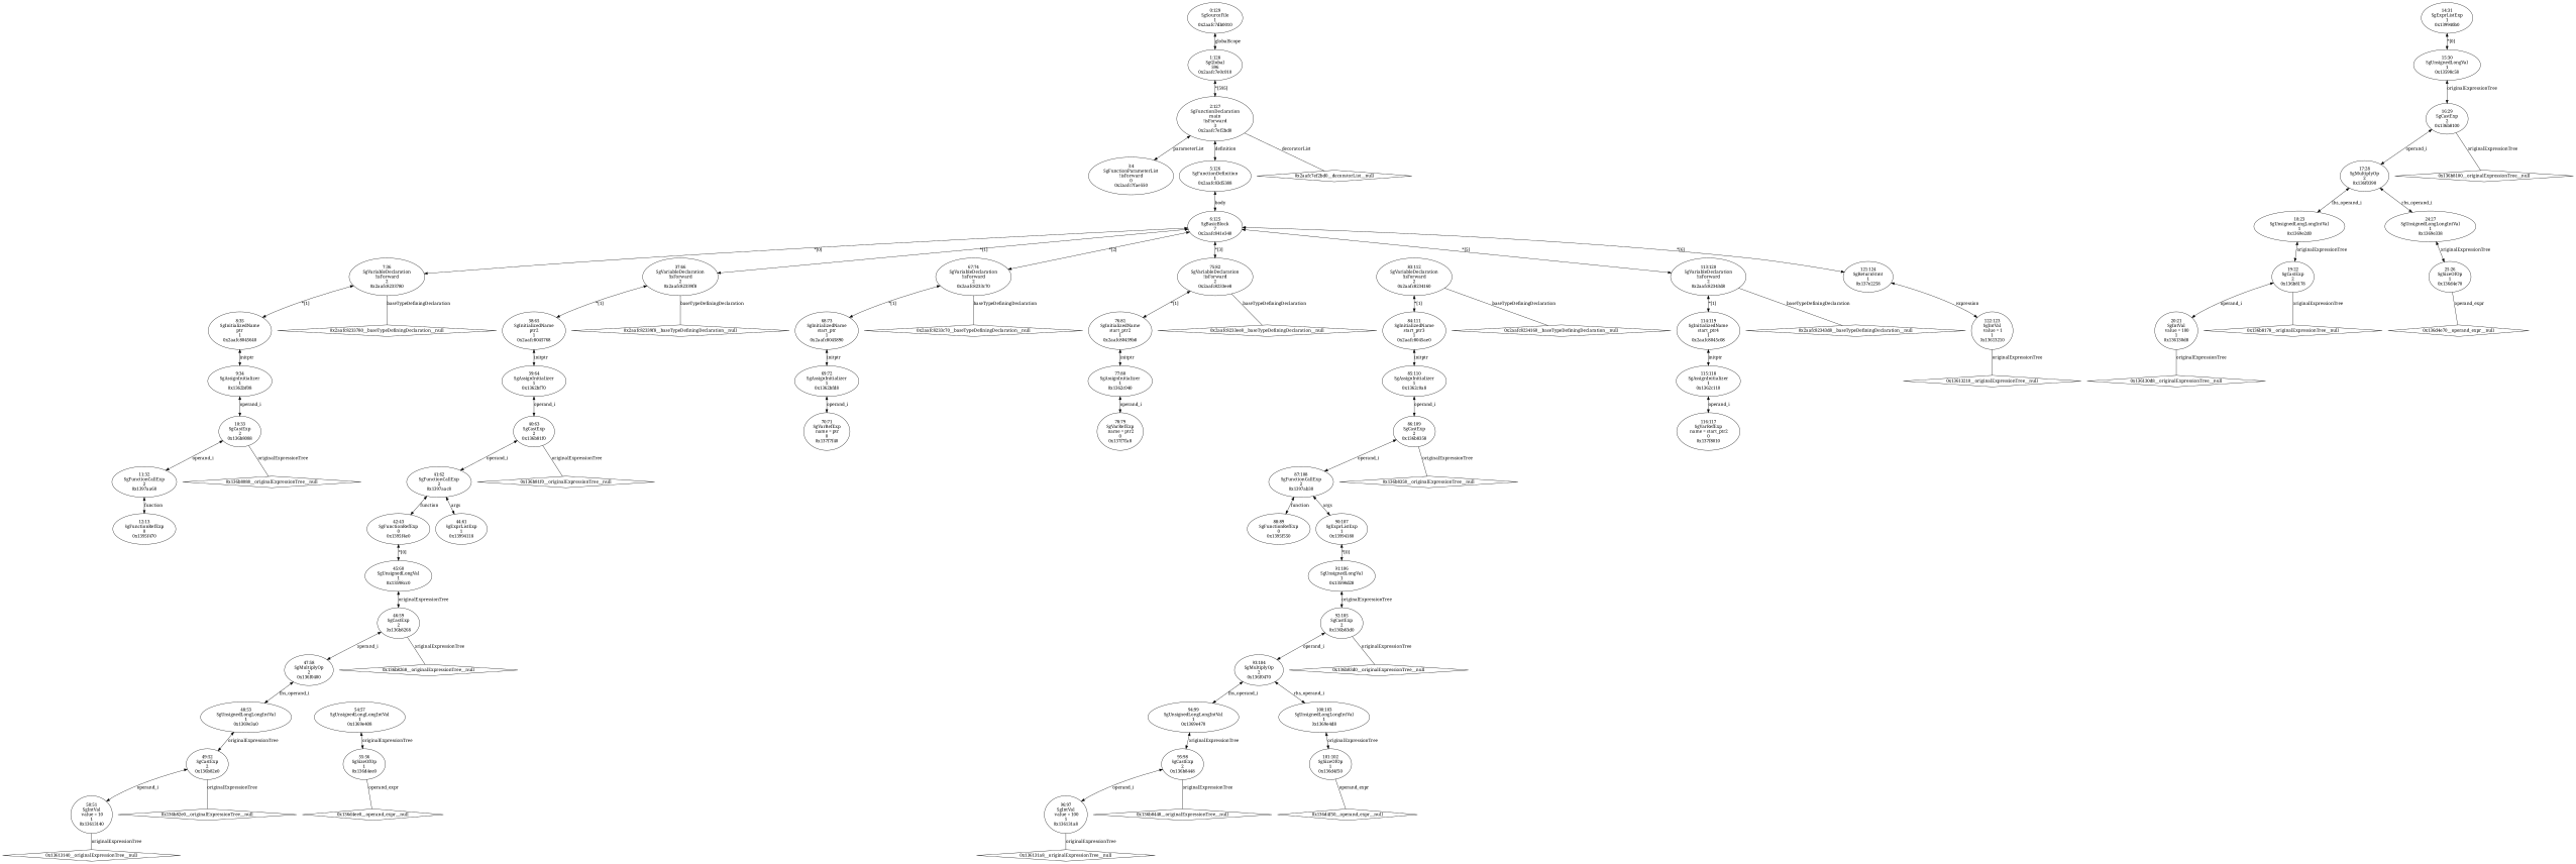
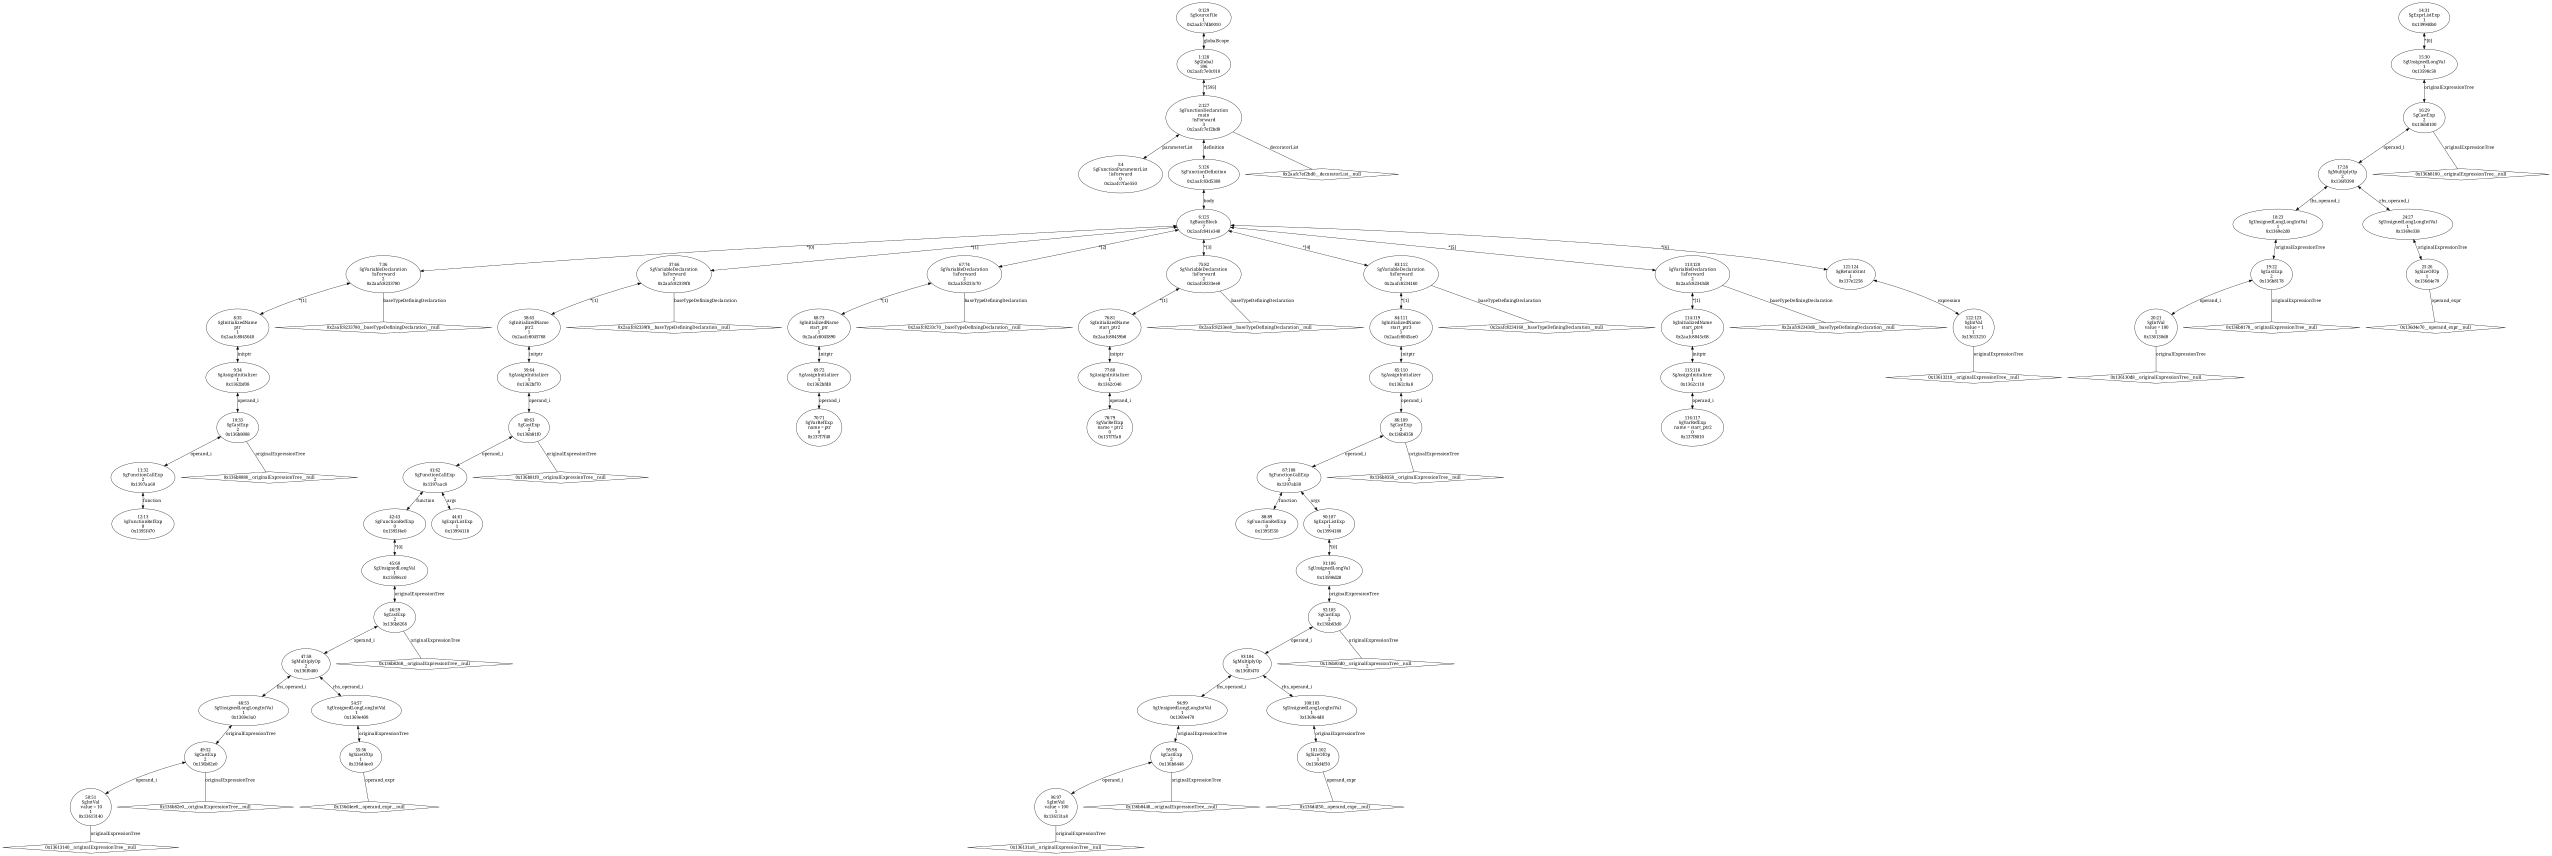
  digraph {
    fontname="Noto Serif"
    node [fontname="Noto Serif"]
    edge [dir=both fontname="Noto Serif"]
    n1 [label="3:4\nSgFunctionParameterList\n!isForward\n0\n0x2aafc7fae550\n"]
    n2 [label="12:13\nSgFunctionRefExp\n0\n0x1395f470\n"]
    n3 [label="20:21\nSgIntVal\n value = 100\n1\n0x136130d8\n"]
    "0x136130d8__originalExpressionTree__null" [shape=diamond]
    n5 [label="19:22\nSgCastExp\n2\n0x136b8178\n"]
    "0x136b8178__originalExpressionTree__null" [shape=diamond]
    n7 [label="18:23\nSgUnsignedLongLongIntVal\n1\n0x1369e2d0\n"]
    n8 [label="25:26\nSgSizeOfOp\n1\n0x136d4e70\n"]
    "0x136d4e70__operand_expr__null" [shape=diamond]
    n10 [label="24:27\nSgUnsignedLongLongIntVal\n1\n0x1369e338\n"]
    n11 [label="17:28\nSgMultiplyOp\n2\n0x136f0390\n"]
    n12 [label="16:29\nSgCastExp\n2\n0x136b8100\n"]
    "0x136b8100__originalExpressionTree__null" [shape=diamond]
    n14 [label="15:30\nSgUnsignedLongVal\n1\n0x13598c58\n"]
    n15 [label="14:31\nSgExprListExp\n1\n0x139940b0\n"]
    n16 [label="11:32\nSgFunctionCallExp\n2\n0x1397aa60\n"]
    n17 [label="10:33\nSgCastExp\n2\n0x136b8088\n"]
    "0x136b8088__originalExpressionTree__null" [shape=diamond]
    n19 [label="9:34\nSgAssignInitializer\n1\n0x1362bf08\n"]
    n20 [label="8:35\nSgInitializedName\nptr\n1\n0x2aafc8045640\n"]
    n21 [label="7:36\nSgVariableDeclaration\n!isForward\n2\n0x2aafc8233780\n"]
    "0x2aafc8233780__baseTypeDefiningDeclaration__null" [shape=diamond]
    n23 [label="42:43\nSgFunctionRefExp\n0\n0x1395f4e0\n"]
    n24 [label="45:60\nSgUnsignedLongVal\n1\n0x13598cc0\n"]
    n25 [label="50:51\nSgIntVal\n value = 10\n1\n0x13613140\n"]
    "0x13613140__originalExpressionTree__null" [shape=diamond]
    n27 [label="49:52\nSgCastExp\n2\n0x136b82e0\n"]
    "0x136b82e0__originalExpressionTree__null" [shape=diamond]
    n29 [label="48:53\nSgUnsignedLongLongIntVal\n1\n0x1369e3a0\n"]
    n30 [label="55:56\nSgSizeOfOp\n1\n0x136d4ee0\n"]
    "0x136d4ee0__operand_expr__null" [shape=diamond]
    n32 [label="54:57\nSgUnsignedLongLongIntVal\n1\n0x1369e408\n"]
    n33 [label="47:58\nSgMultiplyOp\n2\n0x136f0400\n"]
    n34 [label="46:59\nSgCastExp\n2\n0x136b8268\n"]
    "0x136b8268__originalExpressionTree__null" [shape=diamond]
    n36 [label="44:61\nSgExprListExp\n1\n0x13994118\n"]
    n37 [label="41:62\nSgFunctionCallExp\n2\n0x1397aac8\n"]
    n38 [label="40:63\nSgCastExp\n2\n0x136b81f0\n"]
    "0x136b81f0__originalExpressionTree__null" [shape=diamond]
    n40 [label="39:64\nSgAssignInitializer\n1\n0x1362bf70\n"]
    n41 [label="38:65\nSgInitializedName\nptr2\n1\n0x2aafc8045768\n"]
    n42 [label="37:66\nSgVariableDeclaration\n!isForward\n2\n0x2aafc82339f8\n"]
    "0x2aafc82339f8__baseTypeDefiningDeclaration__null" [shape=diamond]
    n44 [label="70:71\nSgVarRefExp\n name = ptr\n0\n0x137f7f40\n"]
    n45 [label="69:72\nSgAssignInitializer\n1\n0x1362bfd8\n"]
    n46 [label="68:73\nSgInitializedName\nstart_ptr\n1\n0x2aafc8045890\n"]
    n47 [label="67:74\nSgVariableDeclaration\n!isForward\n2\n0x2aafc8233c70\n"]
    "0x2aafc8233c70__baseTypeDefiningDeclaration__null" [shape=diamond]
    n49 [label="78:79\nSgVarRefExp\n name = ptr2\n0\n0x137f7fa8\n"]
    n50 [label="77:80\nSgAssignInitializer\n1\n0x1362c040\n"]
    n51 [label="76:81\nSgInitializedName\nstart_ptr2\n1\n0x2aafc80459b8\n"]
    n52 [label="75:82\nSgVariableDeclaration\n!isForward\n2\n0x2aafc8233ee8\n"]
    "0x2aafc8233ee8__baseTypeDefiningDeclaration__null" [shape=diamond]
    n54 [label="88:89\nSgFunctionRefExp\n0\n0x1395f550\n"]
    n55 [label="96:97\nSgIntVal\n value = 100\n1\n0x136131a8\n"]
    "0x136131a8__originalExpressionTree__null" [shape=diamond]
    n57 [label="95:98\nSgCastExp\n2\n0x136b8448\n"]
    "0x136b8448__originalExpressionTree__null" [shape=diamond]
    n59 [label="94:99\nSgUnsignedLongLongIntVal\n1\n0x1369e470\n"]
    n60 [label="101:102\nSgSizeOfOp\n1\n0x136d4f50\n"]
    "0x136d4f50__operand_expr__null" [shape=diamond]
    n62 [label="100:103\nSgUnsignedLongLongIntVal\n1\n0x1369e4d8\n"]
    n63 [label="93:104\nSgMultiplyOp\n2\n0x136f0470\n"]
    n64 [label="92:105\nSgCastExp\n2\n0x136b83d0\n"]
    "0x136b83d0__originalExpressionTree__null" [shape=diamond]
    n66 [label="91:106\nSgUnsignedLongVal\n1\n0x13598d28\n"]
    n67 [label="90:107\nSgExprListExp\n1\n0x13994180\n"]
    n68 [label="87:108\nSgFunctionCallExp\n2\n0x1397ab30\n"]
    n69 [label="86:109\nSgCastExp\n2\n0x136b8358\n"]
    "0x136b8358__originalExpressionTree__null" [shape=diamond]
    n71 [label="85:110\nSgAssignInitializer\n1\n0x1362c0a8\n"]
    n72 [label="84:111\nSgInitializedName\nstart_ptr3\n1\n0x2aafc8045ae0\n"]
    n73 [label="83:112\nSgVariableDeclaration\n!isForward\n2\n0x2aafc8234160\n"]
    "0x2aafc8234160__baseTypeDefiningDeclaration__null" [shape=diamond]
    n75 [label="116:117\nSgVarRefExp\n name = start_ptr2\n0\n0x137f8010\n"]
    n76 [label="115:118\nSgAssignInitializer\n1\n0x1362c110\n"]
    n77 [label="114:119\nSgInitializedName\nstart_ptr4\n1\n0x2aafc8045c08\n"]
    n78 [label="113:120\nSgVariableDeclaration\n!isForward\n2\n0x2aafc82343d8\n"]
    "0x2aafc82343d8__baseTypeDefiningDeclaration__null" [shape=diamond]
    n80 [label="122:123\nSgIntVal\n value = 1\n1\n0x13613210\n"]
    "0x13613210__originalExpressionTree__null" [shape=diamond]
    n82 [label="121:124\nSgReturnStmt\n1\n0x137e2258\n"]
    n83 [label="6:125\nSgBasicBlock\n7\n0x2aafc841e340\n"]
    n84 [label="5:126\nSgFunctionDefinition\n1\n0x2aafc83d5388\n"]
    n85 [label="2:127\nSgFunctionDeclaration\nmain\n!isForward\n3\n0x2aafc7ef2bd0\n"]
    "0x2aafc7ef2bd0__decoratorList__null" [shape=diamond]
    n87 [label="1:128\nSgGlobal\n596\n0x2aafc7e0c010\n"]
    n88 [label="0:129\nSgSourceFile\n1\n0x2aafc7db0010\n"]
    n3 -> "0x136130d8__originalExpressionTree__null" [dir=none label=originalExpressionTree]
    n5 -> n3 [label=operand_i]
    n5 -> "0x136b8178__originalExpressionTree__null" [dir=none label=originalExpressionTree]
    n7 -> n5 [label=originalExpressionTree]
    n8 -> "0x136d4e70__operand_expr__null" [dir=none label=operand_expr]
    n10 -> n8 [label=originalExpressionTree]
    n11 -> n7 [label=lhs_operand_i]
    n11 -> n10 [label=rhs_operand_i]
    n12 -> n11 [label=operand_i]
    n12 -> "0x136b8100__originalExpressionTree__null" [dir=none label=originalExpressionTree]
    n14 -> n12 [label=originalExpressionTree]
    n15 -> n14 [label="*[0]"]
    n16 -> n2 [label=function]
    n17 -> n16 [label=operand_i]
    n17 -> "0x136b8088__originalExpressionTree__null" [dir=none label=originalExpressionTree]
    n19 -> n17 [label=operand_i]
    n20 -> n19 [label=initptr]
    n21 -> n20 [label="*[1]"]
    n21 -> "0x2aafc8233780__baseTypeDefiningDeclaration__null" [dir=none label=baseTypeDefiningDeclaration]
    n23 -> n24 [label="*[0]"]
    n24 -> n34 [label=originalExpressionTree]
    n25 -> "0x13613140__originalExpressionTree__null" [dir=none label=originalExpressionTree]
    n27 -> n25 [label=operand_i]
    n27 -> "0x136b82e0__originalExpressionTree__null" [dir=none label=originalExpressionTree]
    n29 -> n27 [label=originalExpressionTree]
    n30 -> "0x136d4ee0__operand_expr__null" [dir=none label=operand_expr]
    n32 -> n30 [label=originalExpressionTree]
    n33 -> n29 [label=lhs_operand_i]
+   n33 -> n32 [label=rhs_operand_i]
    n34 -> n33 [label=operand_i]
    n34 -> "0x136b8268__originalExpressionTree__null" [dir=none label=originalExpressionTree]
    n37 -> n23 [label=function]
    n37 -> n36 [label=args]
    n38 -> n37 [label=operand_i]
    n38 -> "0x136b81f0__originalExpressionTree__null" [dir=none label=originalExpressionTree]
    n40 -> n38 [label=operand_i]
    n41 -> n40 [label=initptr]
    n42 -> n41 [label="*[1]"]
    n42 -> "0x2aafc82339f8__baseTypeDefiningDeclaration__null" [dir=none label=baseTypeDefiningDeclaration]
    n45 -> n44 [label=operand_i]
    n46 -> n45 [label=initptr]
    n47 -> n46 [label="*[1]"]
    n47 -> "0x2aafc8233c70__baseTypeDefiningDeclaration__null" [dir=none label=baseTypeDefiningDeclaration]
    n50 -> n49 [label=operand_i]
    n51 -> n50 [label=initptr]
    n52 -> n51 [label="*[1]"]
    n52 -> "0x2aafc8233ee8__baseTypeDefiningDeclaration__null" [dir=none label=baseTypeDefiningDeclaration]
    n55 -> "0x136131a8__originalExpressionTree__null" [dir=none label=originalExpressionTree]
    n57 -> n55 [label=operand_i]
    n57 -> "0x136b8448__originalExpressionTree__null" [dir=none label=originalExpressionTree]
    n59 -> n57 [label=originalExpressionTree]
    n60 -> "0x136d4f50__operand_expr__null" [dir=none label=operand_expr]
    n62 -> n60 [label=originalExpressionTree]
    n63 -> n59 [label=lhs_operand_i]
    n63 -> n62 [label=rhs_operand_i]
    n64 -> n63 [label=operand_i]
    n64 -> "0x136b83d0__originalExpressionTree__null" [dir=none label=originalExpressionTree]
    n66 -> n64 [label=originalExpressionTree]
    n67 -> n66 [label="*[0]"]
    n68 -> n54 [label=function]
    n68 -> n67 [label=args]
    n69 -> n68 [label=operand_i]
    n69 -> "0x136b8358__originalExpressionTree__null" [dir=none label=originalExpressionTree]
    n71 -> n69 [label=operand_i]
    n72 -> n71 [label=initptr]
    n73 -> n72 [label="*[1]"]
    n73 -> "0x2aafc8234160__baseTypeDefiningDeclaration__null" [dir=none label=baseTypeDefiningDeclaration]
    n76 -> n75 [label=operand_i]
    n77 -> n76 [label=initptr]
    n78 -> n77 [label="*[1]"]
    n78 -> "0x2aafc82343d8__baseTypeDefiningDeclaration__null" [dir=none label=baseTypeDefiningDeclaration]
    n80 -> "0x13613210__originalExpressionTree__null" [dir=none label=originalExpressionTree]
    n82 -> n80 [label=expression]
    n83 -> n21 [label="*[0]"]
    n83 -> n42 [label="*[1]"]
    n83 -> n47 [label="*[2]"]
    n83 -> n52 [label="*[3]"]
+   n83 -> n73 [label="*[4]"]
    n83 -> n78 [label="*[5]"]
    n83 -> n82 [label="*[6]"]
    n84 -> n83 [label=body]
    n85 -> n1 [label=parameterList]
    n85 -> n84 [label=definition]
    n85 -> "0x2aafc7ef2bd0__decoratorList__null" [dir=none label=decoratorList]
    n87 -> n85 [label="*[595]"]
    n88 -> n87 [label=globalScope]
  }
